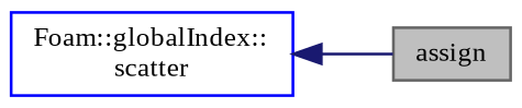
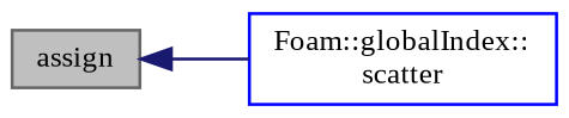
  digraph {
    rankdir=LR
    fontname="Liberation Serif"
    node [fontname="Liberation Serif" fontsize=10 shape=record]
    n1 [color=gray40 fillcolor=grey75 fontcolor=black height=0.2 label=assign style=filled width=0.4]
    n2 [color=blue height=0.2 label="Foam::globalIndex::\lscatter" width=0.4]
-   n2 -> n1 [color=midnightblue dir=back fontname="Liberation Serif" fontsize=10 labelfontname=FreeSans labelfontsize=10 style=solid]
+   n1 -> n2 [color=midnightblue dir=back fontname="Liberation Serif" fontsize=10 labelfontname=FreeSans labelfontsize=10 style=solid]
  }
